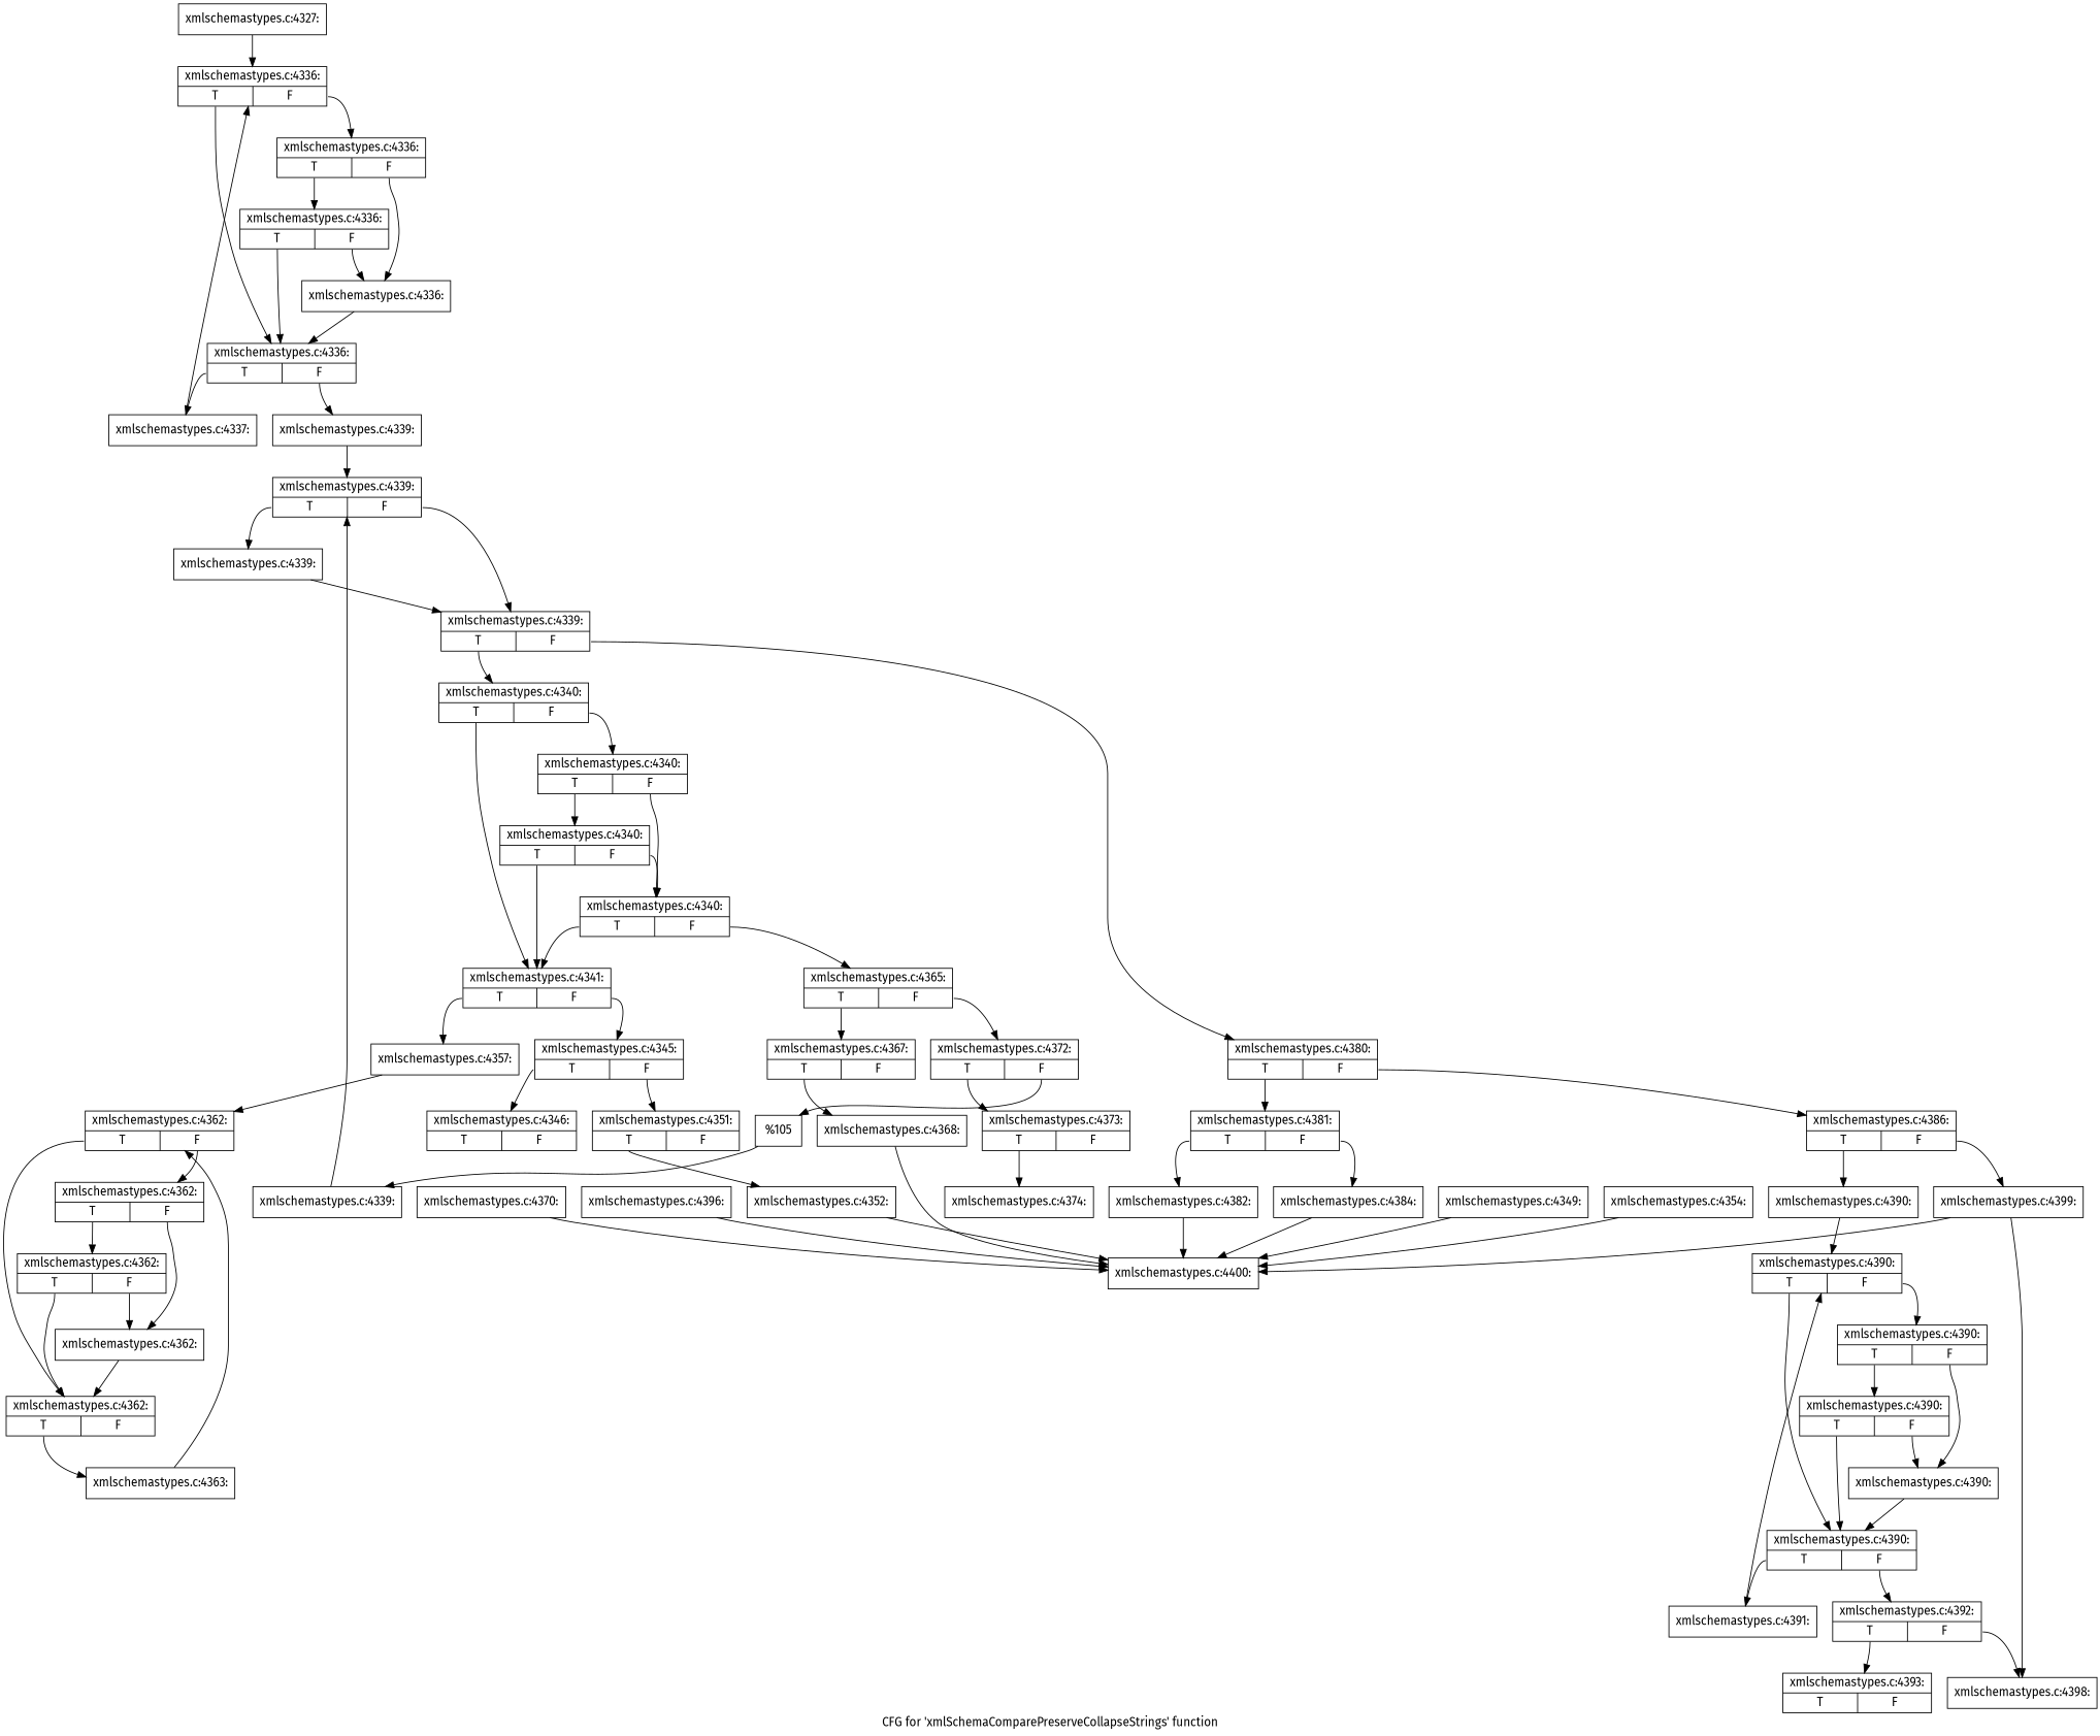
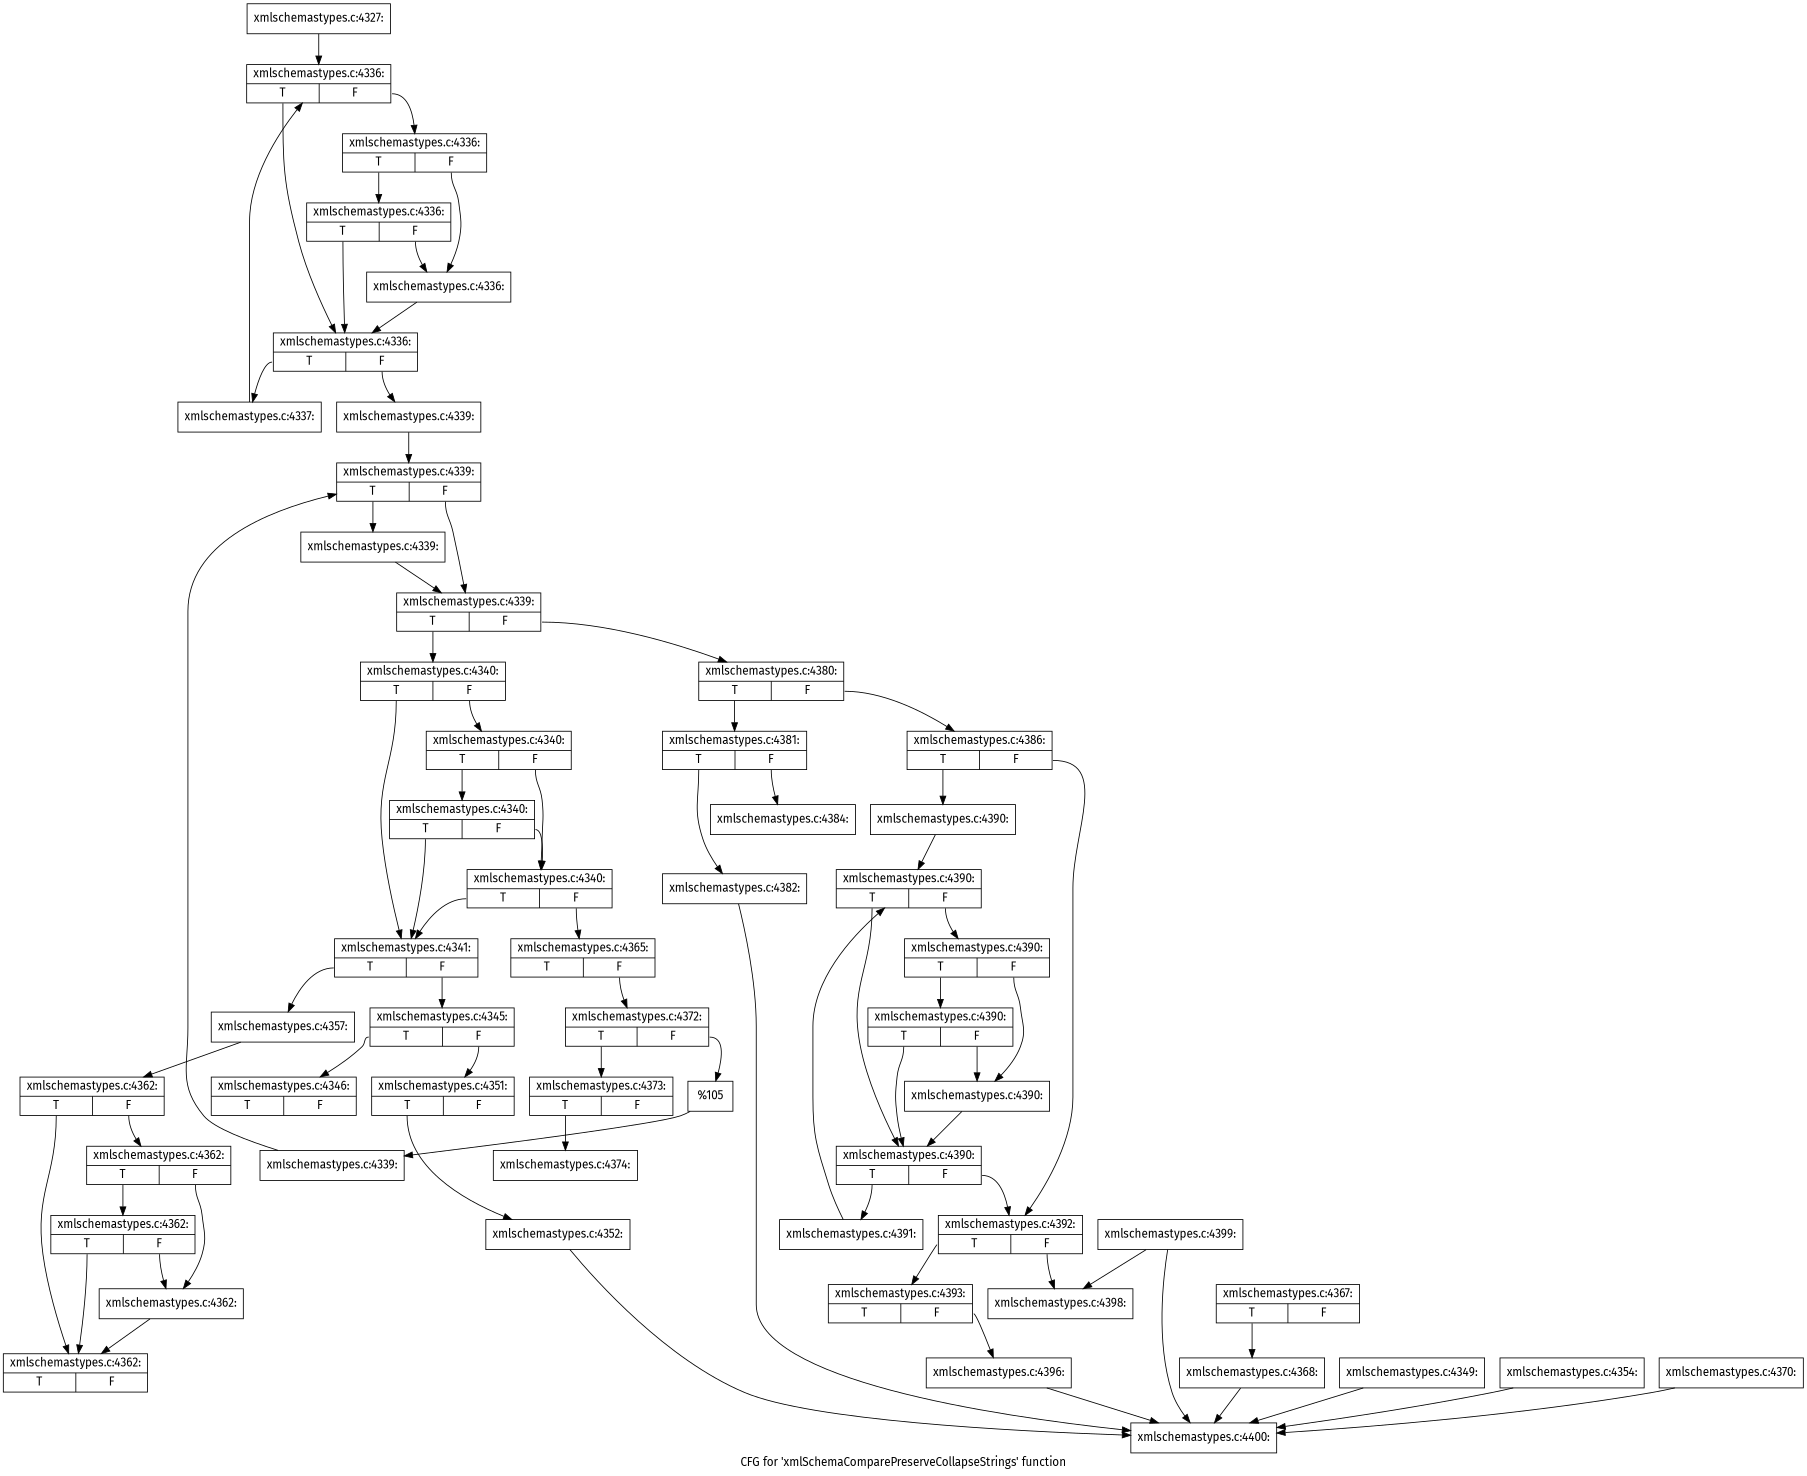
  digraph {
    fontname="Fira Sans"
    label="CFG for 'xmlSchemaComparePreserveCollapseStrings' function"
    node [fontname="Fira Sans" shape=record]
    edge [fontname="Fira Sans" tailport=s0]
    n1 [label="{xmlschemastypes.c:4327:}"]
    n2 [label="{xmlschemastypes.c:4336:|{<s0>T|<s1>F}}"]
    n3 [label="{xmlschemastypes.c:4336:|{<s0>T|<s1>F}}"]
    n4 [label="{xmlschemastypes.c:4336:|{<s0>T|<s1>F}}"]
    n5 [label="{xmlschemastypes.c:4337:}"]
    n6 [label="{xmlschemastypes.c:4339:}"]
    n7 [label="{xmlschemastypes.c:4336:|{<s0>T|<s1>F}}"]
    n8 [label="{xmlschemastypes.c:4336:}"]
    n9 [label="{xmlschemastypes.c:4339:|{<s0>T|<s1>F}}"]
    n10 [label="{xmlschemastypes.c:4339:}"]
    n11 [label="{xmlschemastypes.c:4339:|{<s0>T|<s1>F}}"]
    n12 [label="{xmlschemastypes.c:4340:|{<s0>T|<s1>F}}"]
    n13 [label="{xmlschemastypes.c:4380:|{<s0>T|<s1>F}}"]
    n14 [label="{xmlschemastypes.c:4341:|{<s0>T|<s1>F}}"]
    n15 [label="{xmlschemastypes.c:4340:|{<s0>T|<s1>F}}"]
    n16 [label="{xmlschemastypes.c:4381:|{<s0>T|<s1>F}}"]
    n17 [label="{xmlschemastypes.c:4386:|{<s0>T|<s1>F}}"]
    n18 [label="{xmlschemastypes.c:4357:}"]
    n19 [label="{xmlschemastypes.c:4345:|{<s0>T|<s1>F}}"]
    n20 [label="{xmlschemastypes.c:4340:|{<s0>T|<s1>F}}"]
    n21 [label="{xmlschemastypes.c:4340:|{<s0>T|<s1>F}}"]
    n22 [label="{xmlschemastypes.c:4382:}"]
    n23 [label="{xmlschemastypes.c:4384:}"]
    n24 [label="{xmlschemastypes.c:4390:}"]
    n25 [label="{xmlschemastypes.c:4399:}"]
    n26 [label="{xmlschemastypes.c:4362:|{<s0>T|<s1>F}}"]
    n27 [label="{xmlschemastypes.c:4346:|{<s0>T|<s1>F}}"]
    n28 [label="{xmlschemastypes.c:4351:|{<s0>T|<s1>F}}"]
    n29 [label="{xmlschemastypes.c:4365:|{<s0>T|<s1>F}}"]
    n30 [label="{xmlschemastypes.c:4367:|{<s0>T|<s1>F}}"]
    n31 [label="{xmlschemastypes.c:4372:|{<s0>T|<s1>F}}"]
    n32 [label="{xmlschemastypes.c:4368:}"]
    n33 [label="{xmlschemastypes.c:4373:|{<s0>T|<s1>F}}"]
    n34 [label="{%105}"]
    n35 [label="{xmlschemastypes.c:4362:|{<s0>T|<s1>F}}"]
    n36 [label="{xmlschemastypes.c:4362:|{<s0>T|<s1>F}}"]
    n37 [label="{xmlschemastypes.c:4352:}"]
    n38 [label="{xmlschemastypes.c:4349:}"]
    n39 [label="{xmlschemastypes.c:4400:}"]
    n40 [label="{xmlschemastypes.c:4354:}"]
-   n41 [label="{xmlschemastypes.c:4363:}"]
    n42 [label="{xmlschemastypes.c:4362:|{<s0>T|<s1>F}}"]
    n43 [label="{xmlschemastypes.c:4362:}"]
    n44 [label="{xmlschemastypes.c:4339:}"]
    n45 [label="{xmlschemastypes.c:4370:}"]
    n46 [label="{xmlschemastypes.c:4374:}"]
    n47 [label="{xmlschemastypes.c:4390:|{<s0>T|<s1>F}}"]
    n48 [label="{xmlschemastypes.c:4398:}"]
    n49 [label="{xmlschemastypes.c:4390:|{<s0>T|<s1>F}}"]
    n50 [label="{xmlschemastypes.c:4390:|{<s0>T|<s1>F}}"]
    n51 [label="{xmlschemastypes.c:4391:}"]
    n52 [label="{xmlschemastypes.c:4392:|{<s0>T|<s1>F}}"]
    n53 [label="{xmlschemastypes.c:4390:|{<s0>T|<s1>F}}"]
    n54 [label="{xmlschemastypes.c:4390:}"]
    n55 [label="{xmlschemastypes.c:4393:|{<s0>T|<s1>F}}"]
    n56 [label="{xmlschemastypes.c:4396:}"]
    n1 -> n2
    n2 -> n3
    n2 -> n4 [tailport=s1]
    n3 -> n5
    n3 -> n6 [tailport=s1]
    n4 -> n7
    n4 -> n8 [tailport=s1]
    n5 -> n2
    n6 -> n9
    n7 -> n3
    n7 -> n8 [tailport=s1]
    n8 -> n3
    n9 -> n10
    n9 -> n11 [tailport=s1]
    n10 -> n11
    n11 -> n12
    n11 -> n13 [tailport=s1]
    n12 -> n14
    n12 -> n15 [tailport=s1]
    n13 -> n16
    n13 -> n17 [tailport=s1]
    n14 -> n18
    n14 -> n19 [tailport=s1]
    n15 -> n20
    n15 -> n21 [tailport=s1]
    n16 -> n22
    n16 -> n23 [tailport=s1]
    n17 -> n24
-   n17 -> n25 [tailport=s1]
+   n17 -> n52 [tailport=s1]
    n18 -> n26
    n19 -> n27
    n19 -> n28 [tailport=s1]
    n20 -> n14
    n20 -> n21 [tailport=s1]
    n21 -> n14
    n21 -> n29 [tailport=s1]
    n22 -> n39
-   n23 -> n39
    n24 -> n47
    n25 -> n39
    n25 -> n48
    n26 -> n35
    n26 -> n36 [tailport=s1]
    n28 -> n37
-   n29 -> n30
    n29 -> n31 [tailport=s1]
    n30 -> n32
    n31 -> n33
    n31 -> n34 [tailport=s1]
    n32 -> n39
    n33 -> n46
    n34 -> n44
-   n35 -> n41
    n36 -> n42
    n36 -> n43 [tailport=s1]
    n37 -> n39
    n38 -> n39
    n40 -> n39
-   n41 -> n26
    n42 -> n35
    n42 -> n43 [tailport=s1]
    n43 -> n35
    n44 -> n9
    n45 -> n39
    n47 -> n49
    n47 -> n50 [tailport=s1]
    n49 -> n51
    n49 -> n52 [tailport=s1]
    n50 -> n53
    n50 -> n54 [tailport=s1]
    n51 -> n47
    n52 -> n48 [tailport=s1]
    n52 -> n55
    n53 -> n49
    n53 -> n54 [tailport=s1]
    n54 -> n49
+   n55 -> n56 [tailport=s1]
    n56 -> n39
  }
